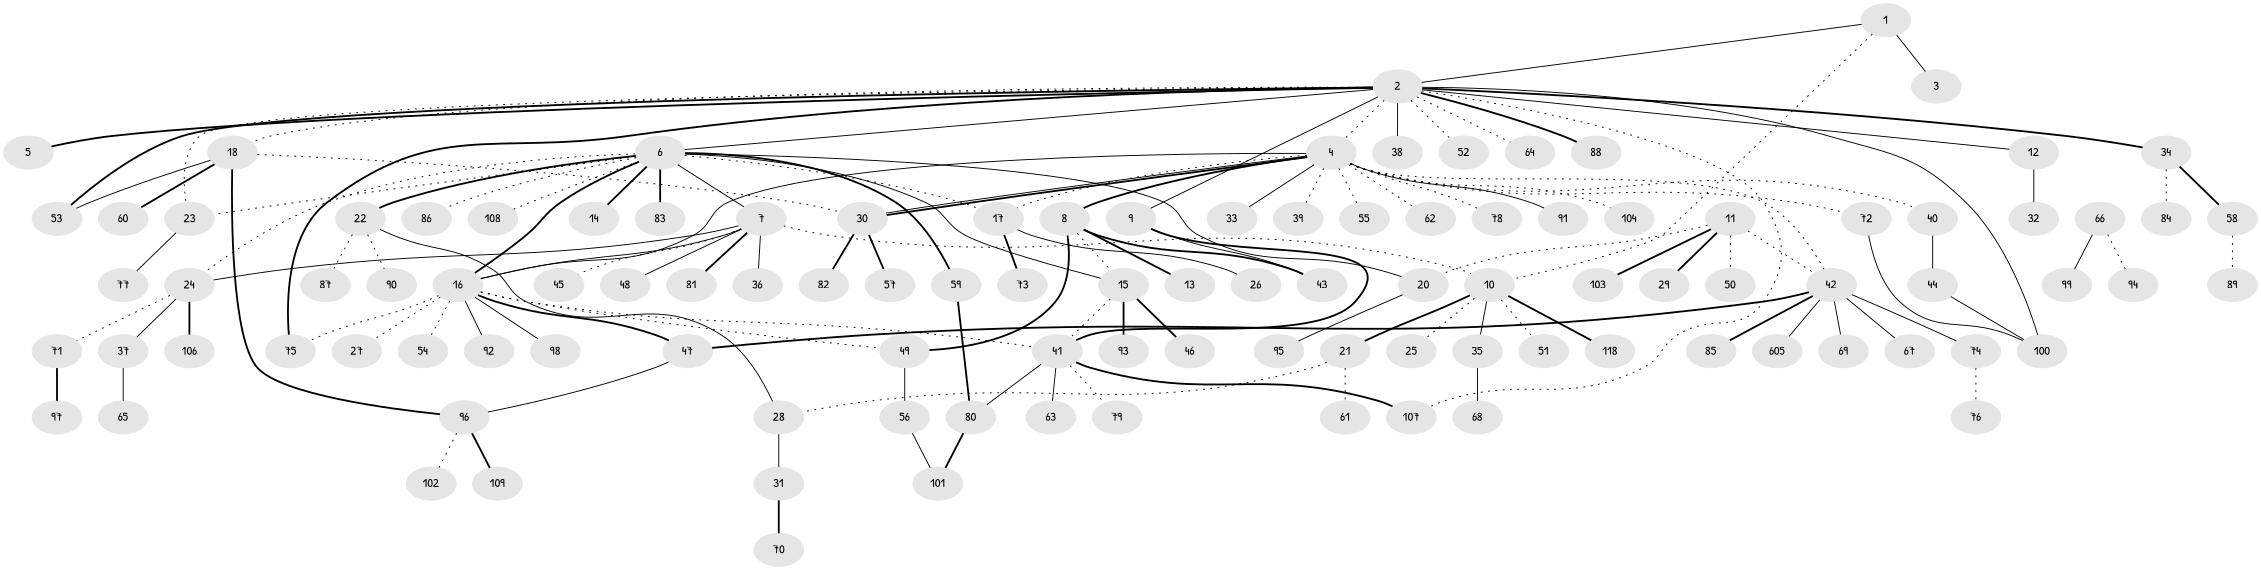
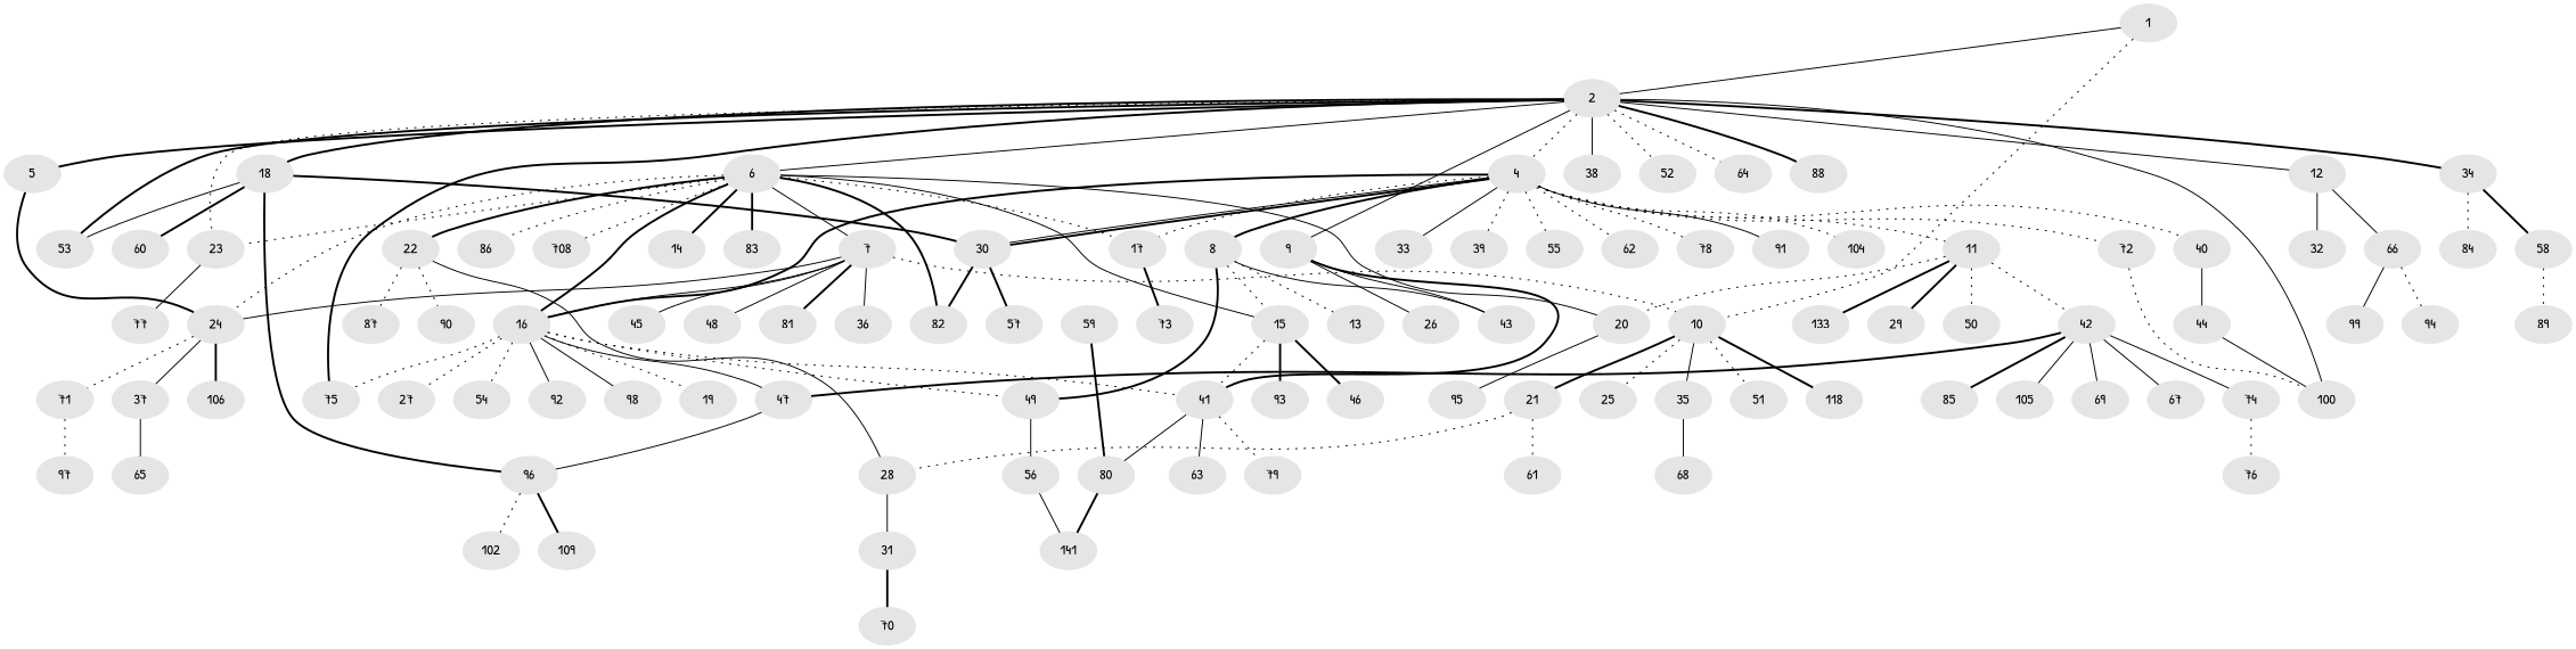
  graph {
    fontname="Patrick Hand"
    node [color=gray90 fontname="Patrick Hand" style=filled]
    edge [fontname="Patrick Hand" style=solid]
    1
    2
-   3
    10
    4
    5
    6
    9
    12
    18
    23
    34
    38
    52
    53
    64
    75
    88
    100
-   107
    21
    25
    35
    51
    n25 [label=118]
    8
    11
    16
    17
    30
    33
    39
    40
    55
    62
    72
    78
    91
    104
    24
    7
    14
    15
    20
    22
    59
    83
    86
-   108
+   108 [label=708]
    43
    26
    41
    32
    66
    60
    96
    77
    58
    84
    13
    49
    29
    42
    50
-   103
+   103 [label=133]
+   19
    27
    47
    54
    92
    98
    73
    57
    82
    44
    37
    71
    106
    36
    45
    48
    81
    46
    93
    95
    28
    87
    90
    80
    56
    63
    79
    61
    68
    67
    69
    74
    85
-   105 [label=605]
+   105
    94
    99
    102
    109
    31
    65
    97
    70
    89
-   101
+   101 [label=141]
    76
    1 -- 2
-   1 -- 3
    1 -- 10 [style=dotted]
    2 -- 4 [style=dotted]
    2 -- 5 [style=bold]
    2 -- 6
    2 -- 9
    2 -- 12
-   2 -- 18 [style=dotted]
+   2 -- 18 [style=bold]
    2 -- 23 [style=dotted]
    2 -- 34 [style=bold]
    2 -- 38
    2 -- 52 [style=dotted]
    2 -- 53 [style=bold]
    2 -- 64 [style=dotted]
    2 -- 75 [style=bold]
    2 -- 88 [style=bold]
    2 -- 100
-   2 -- 107 [style=dotted]
    10 -- 21 [style=bold]
    10 -- 25 [style=dotted]
    10 -- 35
    10 -- 51 [style=dotted]
    10 -- n25 [style=bold]
    4 -- 8 [style=bold]
-   4 -- 42 [style=dotted]
-   4 -- 16
+   4 -- 11 [style=dotted]
+   4 -- 16 [style=bold]
    4 -- 17 [style=dotted]
    4 -- 30
    4 -- 30 [style=bold]
    4 -- 33
    4 -- 39 [style=dotted]
    4 -- 40 [style=dotted]
    4 -- 55 [style=dotted]
    4 -- 62 [style=dotted]
    4 -- 72 [style=dotted]
    4 -- 78 [style=dotted]
    4 -- 91
    4 -- 104 [style=dotted]
+   5 -- 24 [style=bold]
    6 -- 23 [style=dotted]
    6 -- 16 [style=bold]
    6 -- 17 [style=dotted]
    6 -- 24 [style=dotted]
    6 -- 7
    6 -- 14 [style=bold]
    6 -- 15
    6 -- 20
    6 -- 22 [style=bold]
-   6 -- 59 [style=bold]
+   6 -- 82 [style=bold]
    6 -- 83 [style=bold]
    6 -- 86 [style=dotted]
    6 -- 108 [style=dotted]
    9 -- 43
-   17 -- 26
+   9 -- 26
    9 -- 41 [style=bold]
    12 -- 32
+   12 -- 66
    18 -- 53
-   18 -- 30 [style=dotted]
+   18 -- 30 [style=bold]
    18 -- 60 [style=bold]
    18 -- 96 [style=bold]
    23 -- 77
    34 -- 58 [style=bold]
    34 -- 84 [style=dotted]
    21 -- 28 [style=dotted]
    21 -- 61 [style=dotted]
    35 -- 68
    8 -- 15 [style=dotted]
-   8 -- 43 [style=bold]
-   8 -- 13 [style=bold]
+   8 -- 43
+   8 -- 13 [style=dotted]
    8 -- 49 [style=bold]
    11 -- 20 [style=dotted]
    11 -- 29 [style=bold]
    11 -- 42 [style=dotted]
    11 -- 50 [style=dotted]
    11 -- 103 [style=bold]
    16 -- 75 [style=dotted]
    16 -- 41 [style=dotted]
    16 -- 49 [style=dotted]
+   16 -- 19 [style=dotted]
    16 -- 27 [style=dotted]
-   16 -- 47 [style=bold]
+   16 -- 47
    16 -- 54 [style=dotted]
    16 -- 92
    16 -- 98
    17 -- 73 [style=bold]
    30 -- 57 [style=bold]
    30 -- 82 [style=bold]
    40 -- 44
-   72 -- 100
+   72 -- 100 [style=dotted]
    24 -- 37
    24 -- 71 [style=dotted]
    24 -- 106 [style=bold]
    7 -- 10 [style=dotted]
    7 -- 16
    7 -- 24
    7 -- 36
-   7 -- 45 [style=dotted]
+   7 -- 45
    7 -- 48
    7 -- 81 [style=bold]
    15 -- 41 [style=dotted]
    15 -- 46 [style=bold]
    15 -- 93 [style=bold]
    20 -- 95
    22 -- 28
    22 -- 87 [style=dotted]
    22 -- 90 [style=dotted]
    59 -- 80 [style=bold]
-   41 -- 107 [style=bold]
    41 -- 80
    41 -- 63
    41 -- 79 [style=dotted]
    66 -- 94 [style=dotted]
    66 -- 99
    96 -- 102 [style=dotted]
    96 -- 109 [style=bold]
    58 -- 89 [style=dotted]
    49 -- 56
    42 -- 47 [style=bold]
    42 -- 67
    42 -- 69
    42 -- 74
    42 -- 85 [style=bold]
    42 -- 105
    47 -- 96
    44 -- 100
    37 -- 65
-   71 -- 97 [style=bold]
+   71 -- 97 [style=dotted]
    28 -- 31
    80 -- 101 [style=bold]
    56 -- 101
    74 -- 76 [style=dotted]
    31 -- 70 [style=bold]
  }
